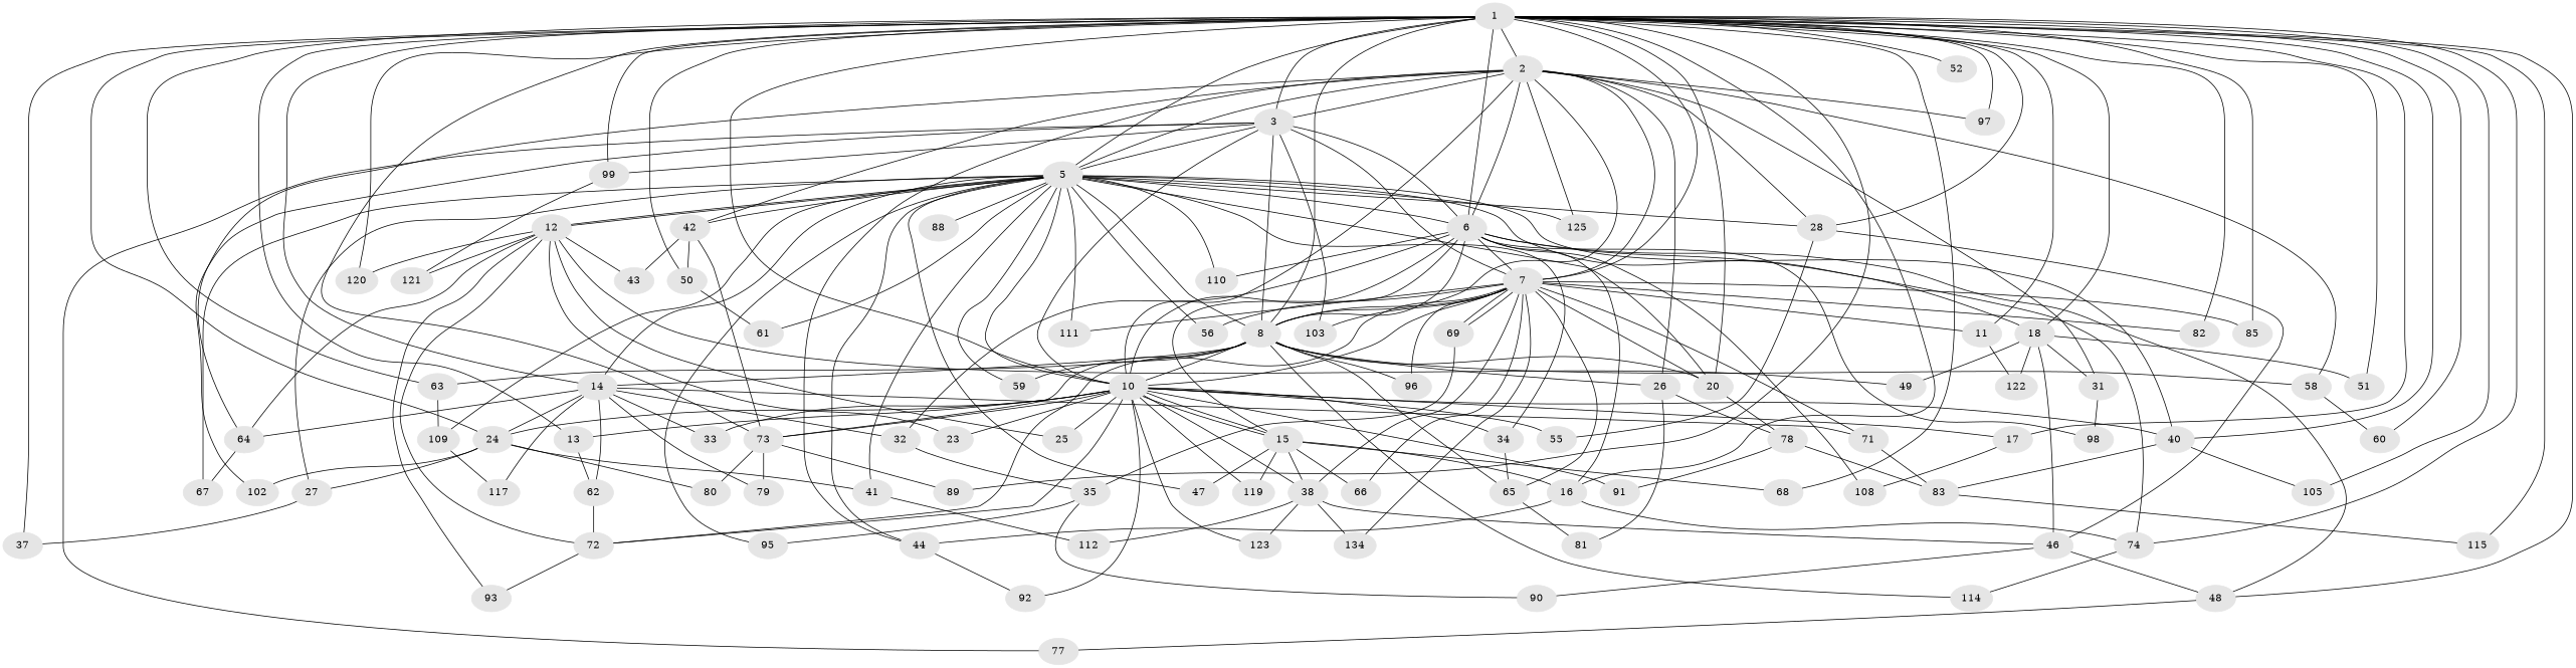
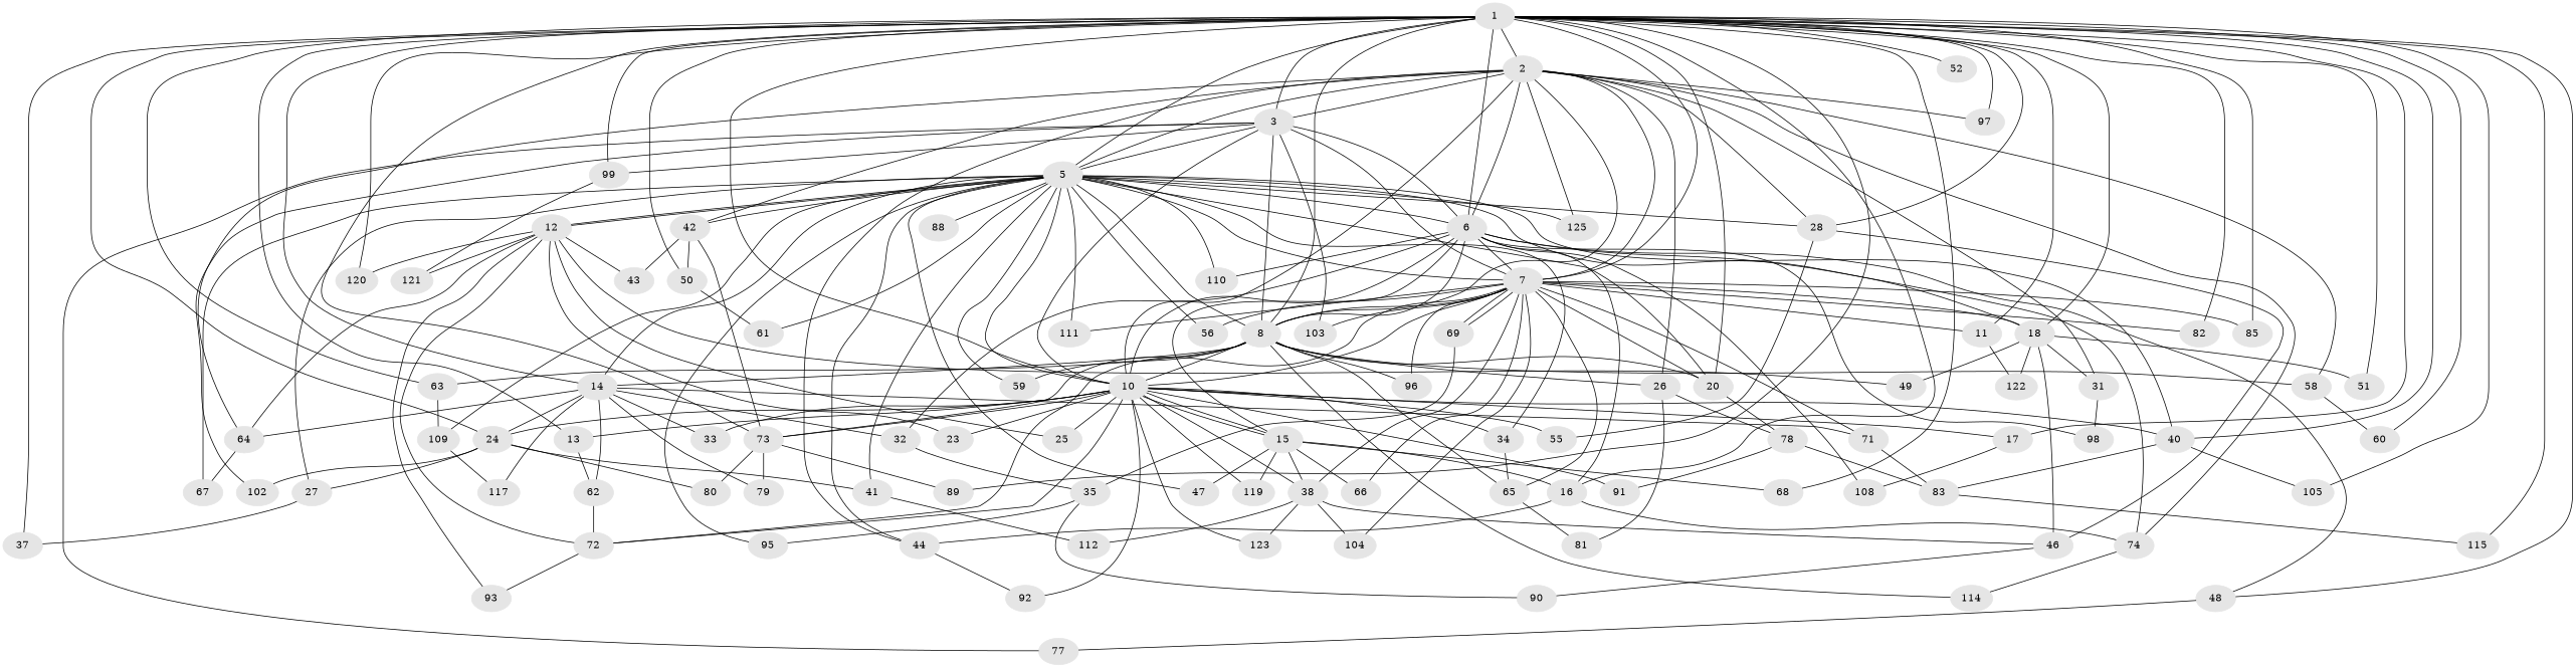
  graph {
    node [color=gray90 style=filled]
    1 [super="+4"]
    2 [super="+54"]
    3 [super="+116"]
    5 [super="+9"]
    6 [super="+69"]
    7 [super="+19"]
    8 [super="+30"]
    10 [super="+45"]
    11
    14 [super="+28"]
    16 [super="+124"]
    17
    18 [super="+121"]
    20 [super="+22"]
    n15 [label=28]
    24 [super="+39"]
    37
    40 [super="+107"]
    48 [super="+80"]
    50
    51
    52
    n23 [label=13]
    60
    63
    68
    73 [super="+86"]
    74 [super="+75"]
    82
    85
    89
    97
    99
    105
    115
    120
    26
    31
    42 [super="+106"]
    44 [super="+76"]
    58
    64 [super="+94"]
    125
    77
    102
    103
    12 [super="+13"]
    27
    34
    41
    47
    56
    59
    61
    67
    88
    95
    109
    110
    111
    15 [super="+70"]
    32
    98
    108
    n65 [label=69]
    38 [super="+57"]
    65 [super="+113"]
    66
    71
    72 [super="+100"]
    96
-   104 [label=134]
+   104
    114
    23
    25
    33
    55
    91
    92
    119
    123
    122
    62 [super="+84"]
    79
    117
    49
    46
    78
    n89 [label=80]
    83 [super="+118"]
    n91 [label=121]
    81
    43
    93
    112
    35
    90
    1 -- 2 [weight=2]
    1 -- 3 [weight=3]
    1 -- 5 [weight=4]
    1 -- 6 [weight=2]
    1 -- 7 [weight=2]
    1 -- 8 [weight=2]
    1 -- 10 [weight=3]
    1 -- 11
    1 -- 14
    1 -- 16
    1 -- 17
    1 -- 18
    1 -- 20
    1 -- n15
    1 -- 24
    1 -- 37
    1 -- 40
    1 -- 48
    1 -- 50
    1 -- 51
    1 -- 52
    1 -- n23
    1 -- 60
    1 -- 63
    1 -- 68
    1 -- 73
-   1 -- 74
+   2 -- 74
    1 -- 82
    1 -- 85
    1 -- 89
    1 -- 97
    1 -- 99
    1 -- 105
    1 -- 115
    1 -- 120
    2 -- 3
    2 -- 5 [weight=2]
    2 -- 6
    2 -- 7
    2 -- 8
    2 -- 10
    2 -- n15
    2 -- 97
    2 -- 26
    2 -- 31
    2 -- 42
    2 -- 44
    2 -- 58
    2 -- 64
    2 -- 125
    3 -- 5 [weight=2]
    3 -- 6
    3 -- 7
    3 -- 8
    3 -- 10
    3 -- 99
    3 -- 77
    3 -- 102
    3 -- 103
    5 -- 6 [weight=2]
+   5 -- 7 [weight=2]
    5 -- 8 [weight=2]
    5 -- 10 [weight=2]
    5 -- 14
    5 -- 18
    5 -- 20
    5 -- n15
    5 -- 40
    5 -- 42
    5 -- 44
    5 -- 125
    5 -- 12 [weight=2]
    5 -- 12
    5 -- 27
    5 -- 34
    5 -- 41
    5 -- 47
    5 -- 56
    5 -- 59
    5 -- 61
    5 -- 67
    5 -- 88 [weight=2]
    5 -- 95
    5 -- 109
    5 -- 110
    5 -- 111
    6 -- 7
    6 -- 8
    6 -- 10
    6 -- 16
    6 -- 48
    6 -- 74
    6 -- 110
    6 -- 15
    6 -- 32
    6 -- 98
    6 -- 108
    7 -- 8 [weight=2]
    7 -- 10
    7 -- 11
+   7 -- 18
    7 -- 20
    7 -- 82
    7 -- 85
    7 -- 103
    7 -- 56
    7 -- 111
    7 -- n65
    7 -- n65
    7 -- 38
    7 -- 65
    7 -- 66
    7 -- 71
    7 -- 72
    7 -- 96
    7 -- 104
    8 -- 10
    8 -- 14
    8 -- 20
    8 -- 63
    8 -- 73
    8 -- 26
    8 -- 58
    8 -- 59
    8 -- 65
    8 -- 96
    8 -- 114
    10 -- 17
    10 -- 24
    10 -- 40
    10 -- n23
    10 -- 73
    10 -- 34
    10 -- 15
    10 -- 15
    10 -- 38
    10 -- 72
    10 -- 23
    10 -- 25
    10 -- 33
    10 -- 55
    10 -- 91
    10 -- 92
    10 -- 119
    10 -- 123
    11 -- 122
    14 -- 24
    14 -- 64
    14 -- 32
    14 -- 71
    14 -- 33
    14 -- 62
    14 -- 79
    14 -- 117
    16 -- 74
    16 -- 44
    17 -- 108
    18 -- 51
    18 -- 31
    18 -- 122
    18 -- 49
    18 -- 46
    20 -- 78
    n15 -- 55
    n15 -- 46
    24 -- 102
    24 -- 27
    24 -- 41
    24 -- n89
    40 -- 105
    40 -- 83
    48 -- 77
    50 -- 61
    n23 -- 62
    63 -- 109
    73 -- 89
    73 -- 79
    73 -- n89
    74 -- 114
    99 -- n91
    26 -- 78
    26 -- 81
    31 -- 98
    42 -- 50
    42 -- 73
    42 -- 43
    44 -- 92
    58 -- 60
    64 -- 67
    12 -- 120
    12 -- 64
    12 -- 72
    12 -- 23
    12 -- 25
    12 -- 49
    12 -- n91
    12 -- 43
    12 -- 93
    27 -- 37
    34 -- 65
    41 -- 112
    109 -- 117
    15 -- 16
    15 -- 68
    15 -- 47
    15 -- 38
    15 -- 66
    15 -- 119
    32 -- 35
    n65 -- 35
    38 -- 104
    38 -- 123
    38 -- 46
    38 -- 112
    65 -- 81
    71 -- 83
    72 -- 93
    62 -- 72
-   46 -- 48
    46 -- 90
    78 -- 91
    78 -- 83
    83 -- 115
    35 -- 95
    35 -- 90
  }
